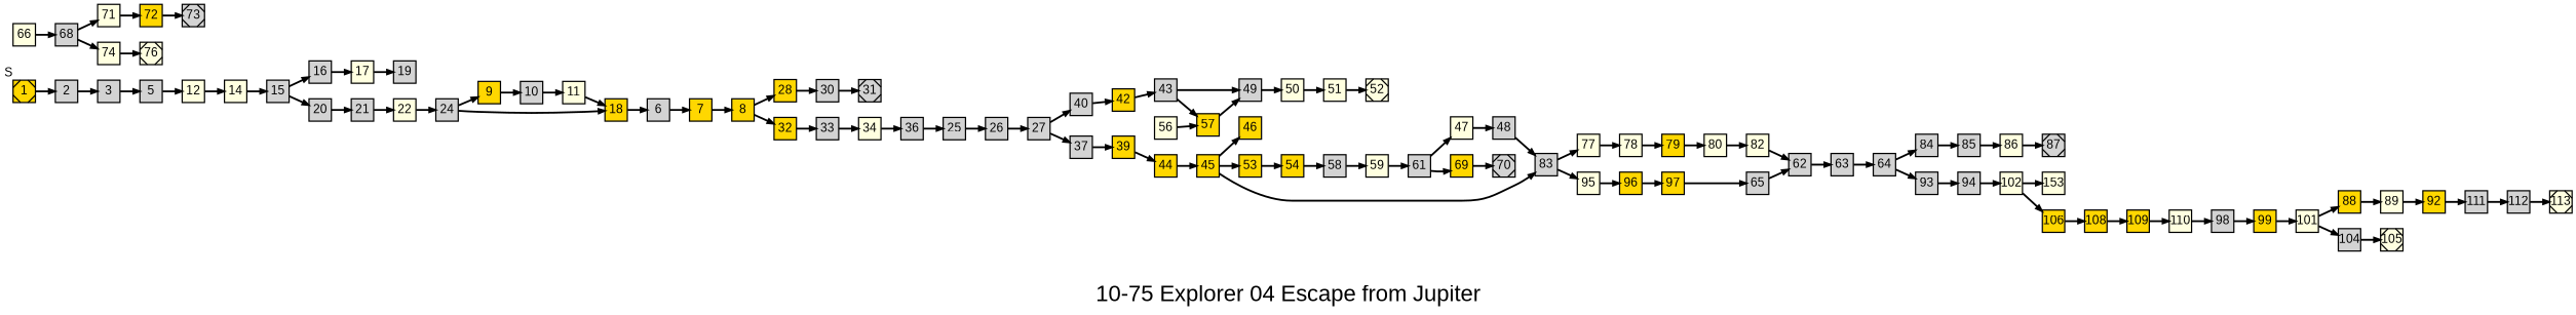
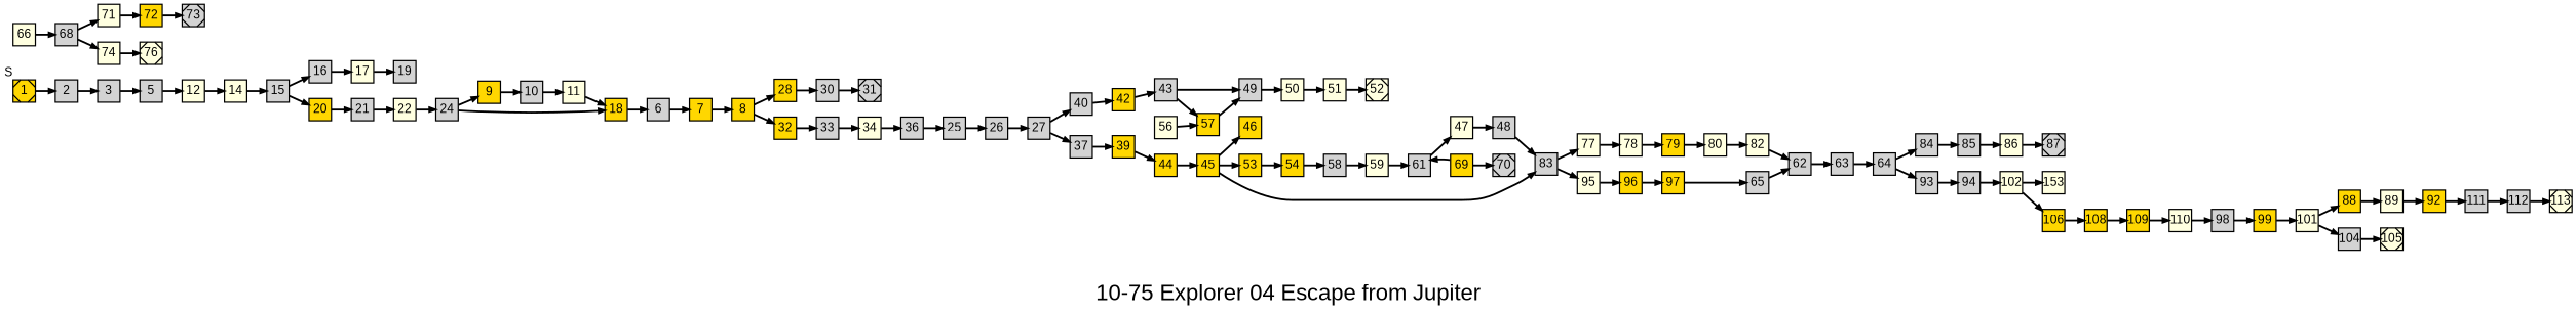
  digraph {
    fontname="Liberation Sans"
    fontsize=36
    label="10-75 Explorer 04 Escape from Jupiter"
    nodesep=0.35
    ordering=out
    rankdir=LR
    ranksep=0.45
    node [fillcolor=lightgrey fixedsize=true fontname="Liberation Sans" fontsize=20 labelfloat=true margin="0,0" penwidth=2 regular=true shape=rect style=filled]
    edge [fontname="Liberation Sans" fontsize=12 labelfloat=true penwidth=3]
    1 [fillcolor=gold shape=Msquare xlabel=S]
    2
    3
    5
    12 [fillcolor=lightyellow]
    14 [fillcolor=lightyellow]
    15
    7 [fillcolor=gold]
    6
    8 [fillcolor=gold]
    28 [fillcolor=gold]
    32 [fillcolor=gold]
    30
    33
    31 [shape=Msquare]
    34 [fillcolor=lightyellow]
    9 [fillcolor=gold]
    10
    11 [fillcolor=lightyellow]
    18 [fillcolor=gold]
    16
-   20
+   20 [fillcolor=gold]
    17 [fillcolor=lightyellow]
    19
    21
    22 [fillcolor=lightyellow]
    24
    25
    26
    27
    40
    37
    42 [fillcolor=gold]
    39 [fillcolor=gold]
    43
    44 [fillcolor=gold]
    36
    45 [fillcolor=gold]
    46 [fillcolor=gold]
    53 [fillcolor=gold]
    83
    49
    57 [fillcolor=gold]
    56 [fillcolor=lightyellow]
    50 [fillcolor=lightyellow]
    51 [fillcolor=lightyellow]
    54 [fillcolor=gold]
    77 [fillcolor=lightyellow]
    95 [fillcolor=lightyellow]
    58
    78 [fillcolor=lightyellow]
    96 [fillcolor=gold]
    47 [fillcolor=lightyellow]
    48
    52 [fillcolor=lightyellow shape=Msquare]
    59 [fillcolor=lightyellow]
    61
    69 [fillcolor=gold]
    70 [shape=Msquare]
    62
    63
    64
    84
    93
    85
    94
    86 [fillcolor=lightyellow]
    102 [fillcolor=lightyellow]
    65
    66 [fillcolor=lightyellow]
    68
    71 [fillcolor=lightyellow]
    74 [fillcolor=lightyellow]
    72 [fillcolor=gold]
    76 [fillcolor=lightyellow shape=Msquare]
    73 [shape=Msquare]
    79 [fillcolor=gold]
    80 [fillcolor=lightyellow]
    82 [fillcolor=lightyellow]
    97 [fillcolor=gold]
    87 [shape=Msquare]
    88 [fillcolor=gold]
    89 [fillcolor=lightyellow]
    92 [fillcolor=gold]
    111
    112
    113 [fillcolor=lightyellow shape=Msquare]
    n88 [fillcolor=lightyellow label=153]
    106 [fillcolor=gold]
    108 [fillcolor=gold]
    99 [fillcolor=gold]
    98
    101 [fillcolor=lightyellow]
    104
    105 [fillcolor=lightyellow shape=Msquare]
    109 [fillcolor=gold]
    110 [fillcolor=lightyellow]
    1 -> 2
    2 -> 3
    3 -> 5
    5 -> 12
    12 -> 14
    14 -> 15
    15 -> 16
    15 -> 20
    7 -> 8
    6 -> 7
    8 -> 28
    8 -> 32
    28 -> 30
    32 -> 33
    30 -> 31
    33 -> 34
    34 -> 36
    9 -> 10
    10 -> 11
    11 -> 18
    18 -> 6
    16 -> 17
    20 -> 21
    17 -> 19
    21 -> 22
    22 -> 24
    24 -> 9
    24 -> 18
    25 -> 26
    26 -> 27
    27 -> 40
    27 -> 37
    40 -> 42
    37 -> 39
    42 -> 43
    39 -> 44
    43 -> 49
    43 -> 57
    44 -> 45
    36 -> 25
    45 -> 46
    45 -> 53
    45 -> 83
    53 -> 54
    83 -> 77
    83 -> 95
    49 -> 50
    57 -> 49
    56 -> 57
    50 -> 51
    51 -> 52
    54 -> 58
    77 -> 78
    95 -> 96
    58 -> 59
    78 -> 79
    96 -> 97
    47 -> 48
    48 -> 83
    59 -> 61
    61 -> 47
-   61 -> 69
+   69 -> 61
    69 -> 70
    62 -> 63
    63 -> 64
    64 -> 84
    64 -> 93
    84 -> 85
    93 -> 94
    85 -> 86
    94 -> 102
    86 -> 87
    102 -> n88
    102 -> 106
    65 -> 62
    66 -> 68
    68 -> 71
    68 -> 74
    71 -> 72
    74 -> 76
    72 -> 73
    79 -> 80
    80 -> 82
    82 -> 62
    97 -> 65
    88 -> 89
    89 -> 92
    92 -> 111
    111 -> 112
    112 -> 113
    106 -> 108
    108 -> 109
    99 -> 101
    98 -> 99
    101 -> 88
    101 -> 104
    104 -> 105
    109 -> 110
    110 -> 98
  }
